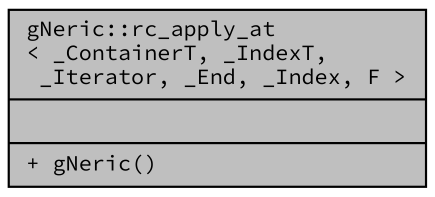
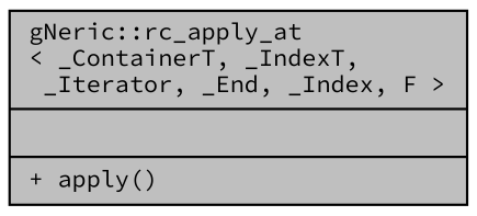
  digraph {
    fontname="Source Code Pro"
-   n1 [color=black fillcolor=grey75 fontcolor=black fontname="Source Code Pro" fontsize=10 height=0.2 label="{gNeric::rc_apply_at\l\< _ContainerT, _IndexT,\l _Iterator, _End, _Index, F \>\n||+ gNeric()\l}" shape=record style=filled width=0.4]
+   n1 [color=black fillcolor=grey75 fontcolor=black fontname="Source Code Pro" fontsize=10 height=0.2 label="{gNeric::rc_apply_at\l\< _ContainerT, _IndexT,\l _Iterator, _End, _Index, F \>\n||+ apply()\l}" shape=record style=filled width=0.4]
  }
